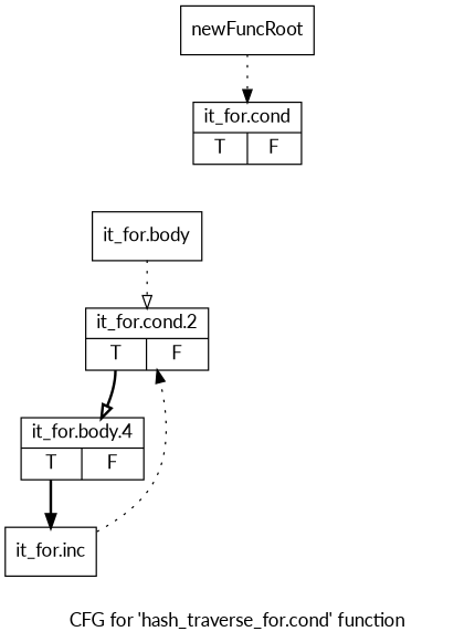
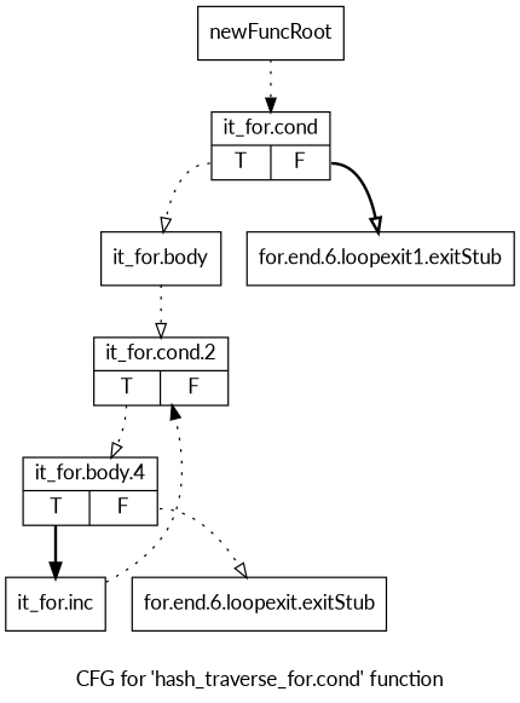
  digraph {
    fontname=Lato
    label="CFG for 'hash_traverse_for.cond' function"
    node [fontname=Lato shape=record]
    edge [arrowhead=onormal fontname=Lato style=dotted]
    n1 [label="{newFuncRoot}"]
    n2 [label="{it_for.cond|{<s0>T|<s1>F}}"]
+   n3 [label="{for.end.6.loopexit1.exitStub}"]
    n4 [label="{it_for.body}"]
    n5 [label="{it_for.cond.2|{<s0>T|<s1>F}}"]
+   n6 [label="{for.end.6.loopexit.exitStub}"]
    n7 [label="{it_for.body.4|{<s0>T|<s1>F}}"]
    n8 [label="{it_for.inc}"]
    n1 -> n2 [arrowhead=normal]
+   n2 -> n3 [style=bold tailport=s1]
+   n2 -> n4 [tailport=s0]
    n4 -> n5
-   n5 -> n7 [style=bold tailport=s0]
+   n5 -> n7 [tailport=s0]
+   n7 -> n6 [tailport=s1]
    n7 -> n8 [arrowhead=normal style=bold tailport=s0]
    n8 -> n5 [arrowhead=normal]
  }
